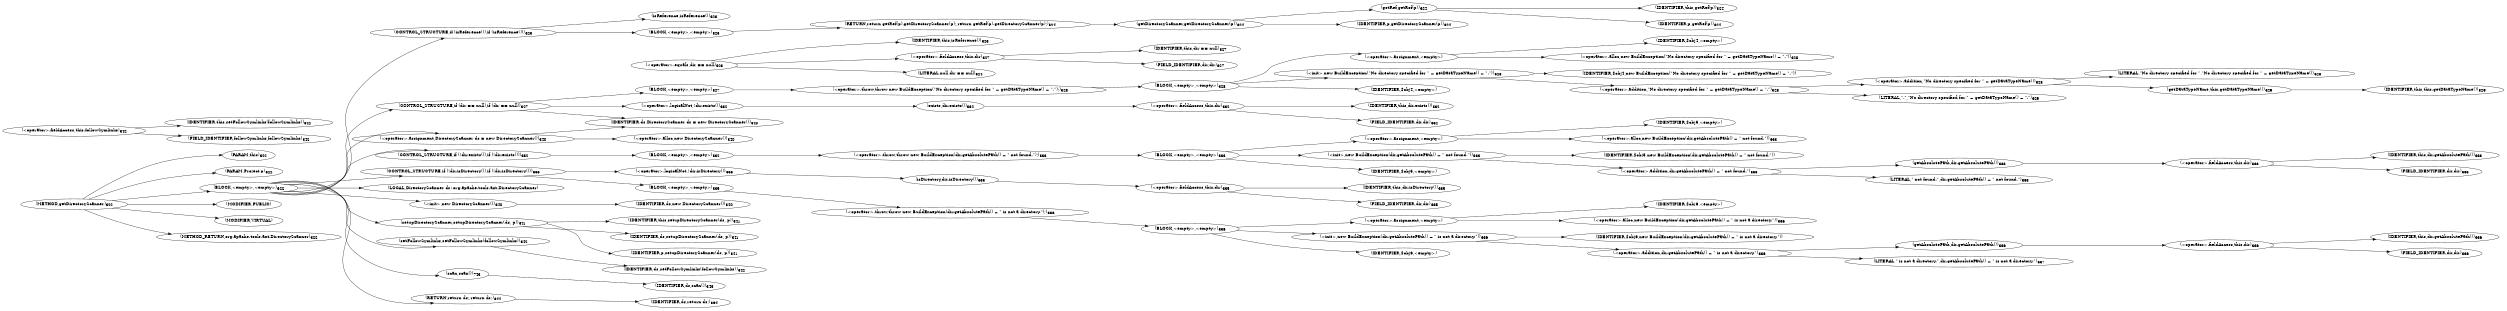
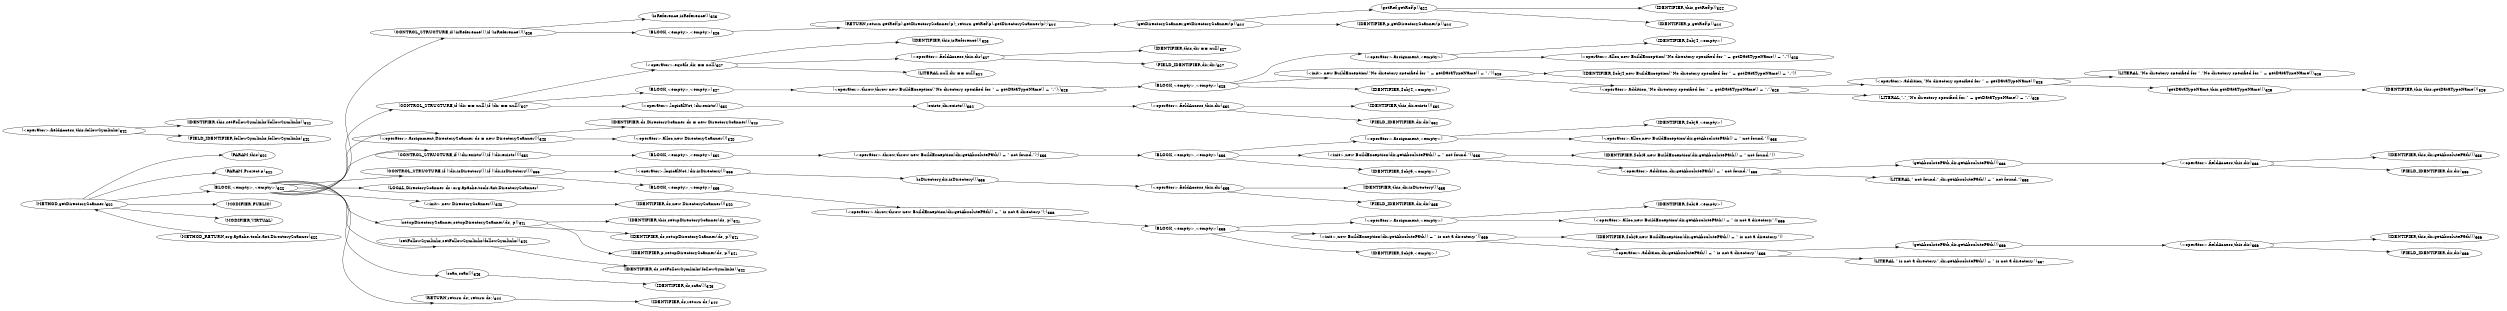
  digraph {
    rankdir=LR
    n1 [label=<(METHOD,getDirectoryScanner)<SUB>322</SUB>>]
    n2 [label=<(PARAM,this)<SUB>322</SUB>>]
    n3 [label=<(PARAM,Project p)<SUB>322</SUB>>]
    n4 [label=<(BLOCK,&lt;empty&gt;,&lt;empty&gt;)<SUB>322</SUB>>]
    n5 [label=<(MODIFIER,PUBLIC)>]
    n6 [label=<(MODIFIER,VIRTUAL)>]
    n7 [label=<(METHOD_RETURN,org.apache.tools.ant.DirectoryScanner)<SUB>322</SUB>>]
    n8 [label=<(CONTROL_STRUCTURE,if (isReference()),if (isReference()))<SUB>323</SUB>>]
    n9 [label=<(CONTROL_STRUCTURE,if (dir == null),if (dir == null))<SUB>327</SUB>>]
    n10 [label=<(CONTROL_STRUCTURE,if (!dir.exists()),if (!dir.exists()))<SUB>332</SUB>>]
    n11 [label=<(CONTROL_STRUCTURE,if (!dir.isDirectory()),if (!dir.isDirectory()))<SUB>335</SUB>>]
    n12 [label=<(LOCAL,DirectoryScanner ds: org.apache.tools.ant.DirectoryScanner)>]
    n13 [label=<(&lt;operator&gt;.assignment,DirectoryScanner ds = new DirectoryScanner())<SUB>340</SUB>>]
    n14 [label=<(&lt;init&gt;,new DirectoryScanner())<SUB>340</SUB>>]
    n15 [label=<(setupDirectoryScanner,setupDirectoryScanner(ds, p))<SUB>341</SUB>>]
    n16 [label=<(setFollowSymlinks,setFollowSymlinks(followSymlinks))<SUB>342</SUB>>]
-   n17 [label=<(scan,scan())<SUB>743</SUB>>]
+   n17 [label=<(scan,scan())<SUB>343</SUB>>]
    n18 [label=<(RETURN,return ds;,return ds;)<SUB>344</SUB>>]
    n19 [label=<(isReference,isReference())<SUB>323</SUB>>]
    n20 [label=<(BLOCK,&lt;empty&gt;,&lt;empty&gt;)<SUB>323</SUB>>]
-   n21 [label=<(&lt;operator&gt;.equals,dir == null)<SUB>323</SUB>>]
+   n21 [label=<(&lt;operator&gt;.equals,dir == null)<SUB>327</SUB>>]
    n22 [label=<(BLOCK,&lt;empty&gt;,&lt;empty&gt;)<SUB>327</SUB>>]
    n23 [label=<(&lt;operator&gt;.logicalNot,!dir.exists())<SUB>332</SUB>>]
    n24 [label=<(BLOCK,&lt;empty&gt;,&lt;empty&gt;)<SUB>332</SUB>>]
    n25 [label=<(&lt;operator&gt;.logicalNot,!dir.isDirectory())<SUB>335</SUB>>]
    n26 [label=<(BLOCK,&lt;empty&gt;,&lt;empty&gt;)<SUB>335</SUB>>]
    n27 [label=<(IDENTIFIER,ds,DirectoryScanner ds = new DirectoryScanner())<SUB>340</SUB>>]
    n28 [label=<(&lt;operator&gt;.alloc,new DirectoryScanner())<SUB>340</SUB>>]
    n29 [label=<(IDENTIFIER,ds,new DirectoryScanner())<SUB>340</SUB>>]
    n30 [label=<(IDENTIFIER,this,setupDirectoryScanner(ds, p))<SUB>341</SUB>>]
    n31 [label=<(IDENTIFIER,ds,setupDirectoryScanner(ds, p))<SUB>341</SUB>>]
    n32 [label=<(IDENTIFIER,p,setupDirectoryScanner(ds, p))<SUB>341</SUB>>]
    n33 [label=<(IDENTIFIER,ds,setFollowSymlinks(followSymlinks))<SUB>342</SUB>>]
    n34 [label=<(IDENTIFIER,ds,scan())<SUB>343</SUB>>]
-   n35 [label=<(IDENTIFIER,ds,return ds;)<SUB>394</SUB>>]
+   n35 [label=<(IDENTIFIER,ds,return ds;)<SUB>344</SUB>>]
    n36 [label=<(RETURN,return getRef(p).getDirectoryScanner(p);,return getRef(p).getDirectoryScanner(p);)<SUB>324</SUB>>]
    n37 [label=<(IDENTIFIER,this,isReference())<SUB>323</SUB>>]
    n38 [label=<(getDirectoryScanner,getDirectoryScanner(p))<SUB>324</SUB>>]
    n39 [label=<(getRef,getRef(p))<SUB>324</SUB>>]
    n40 [label=<(IDENTIFIER,p,getDirectoryScanner(p))<SUB>324</SUB>>]
    n41 [label=<(IDENTIFIER,this,getRef(p))<SUB>324</SUB>>]
    n42 [label=<(IDENTIFIER,p,getRef(p))<SUB>324</SUB>>]
    n43 [label=<(&lt;operator&gt;.fieldAccess,this.dir)<SUB>327</SUB>>]
    n44 [label=<(LITERAL,null,dir == null)<SUB>324</SUB>>]
    n45 [label=<(&lt;operator&gt;.throw,throw new BuildException(&quot;No directory specified for &quot; + getDataTypeName() + &quot;.&quot;);)<SUB>328</SUB>>]
    n46 [label=<(IDENTIFIER,this,dir == null)<SUB>327</SUB>>]
    n47 [label=<(FIELD_IDENTIFIER,dir,dir)<SUB>327</SUB>>]
    n48 [label=<(BLOCK,&lt;empty&gt;,&lt;empty&gt;)<SUB>328</SUB>>]
    n49 [label=<(&lt;operator&gt;.assignment,&lt;empty&gt;)>]
    n50 [label=<(&lt;init&gt;,new BuildException(&quot;No directory specified for &quot; + getDataTypeName() + &quot;.&quot;))<SUB>328</SUB>>]
    n51 [label=<(IDENTIFIER,$obj4,&lt;empty&gt;)>]
    n52 [label=<(IDENTIFIER,$obj4,&lt;empty&gt;)>]
    n53 [label=<(&lt;operator&gt;.alloc,new BuildException(&quot;No directory specified for &quot; + getDataTypeName() + &quot;.&quot;))<SUB>328</SUB>>]
    n54 [label=<(IDENTIFIER,$obj4,new BuildException(&quot;No directory specified for &quot; + getDataTypeName() + &quot;.&quot;))>]
    n55 [label=<(&lt;operator&gt;.addition,&quot;No directory specified for &quot; + getDataTypeName() + &quot;.&quot;)<SUB>328</SUB>>]
    n56 [label=<(&lt;operator&gt;.addition,&quot;No directory specified for &quot; + getDataTypeName())<SUB>328</SUB>>]
    n57 [label=<(LITERAL,&quot;.&quot;,&quot;No directory specified for &quot; + getDataTypeName() + &quot;.&quot;)<SUB>329</SUB>>]
    n58 [label=<(LITERAL,&quot;No directory specified for &quot;,&quot;No directory specified for &quot; + getDataTypeName())<SUB>328</SUB>>]
    n59 [label=<(getDataTypeName,this.getDataTypeName())<SUB>329</SUB>>]
    n60 [label=<(IDENTIFIER,this,this.getDataTypeName())<SUB>329</SUB>>]
    n61 [label=<(exists,dir.exists())<SUB>332</SUB>>]
    n62 [label=<(&lt;operator&gt;.throw,throw new BuildException(dir.getAbsolutePath() + &quot; not found.&quot;);)<SUB>333</SUB>>]
    n63 [label=<(&lt;operator&gt;.fieldAccess,this.dir)<SUB>332</SUB>>]
    n64 [label=<(IDENTIFIER,this,dir.exists())<SUB>332</SUB>>]
    n65 [label=<(FIELD_IDENTIFIER,dir,dir)<SUB>332</SUB>>]
    n66 [label=<(BLOCK,&lt;empty&gt;,&lt;empty&gt;)<SUB>333</SUB>>]
    n67 [label=<(&lt;operator&gt;.assignment,&lt;empty&gt;)>]
    n68 [label=<(&lt;init&gt;,new BuildException(dir.getAbsolutePath() + &quot; not found.&quot;))<SUB>333</SUB>>]
    n69 [label=<(IDENTIFIER,$obj5,&lt;empty&gt;)>]
    n70 [label=<(IDENTIFIER,$obj5,&lt;empty&gt;)>]
    n71 [label=<(&lt;operator&gt;.alloc,new BuildException(dir.getAbsolutePath() + &quot; not found.&quot;))<SUB>333</SUB>>]
    n72 [label=<(IDENTIFIER,$obj5,new BuildException(dir.getAbsolutePath() + &quot; not found.&quot;))>]
    n73 [label=<(&lt;operator&gt;.addition,dir.getAbsolutePath() + &quot; not found.&quot;)<SUB>333</SUB>>]
    n74 [label=<(getAbsolutePath,dir.getAbsolutePath())<SUB>333</SUB>>]
    n75 [label=<(LITERAL,&quot; not found.&quot;,dir.getAbsolutePath() + &quot; not found.&quot;)<SUB>333</SUB>>]
    n76 [label=<(&lt;operator&gt;.fieldAccess,this.dir)<SUB>333</SUB>>]
    n77 [label=<(IDENTIFIER,this,dir.getAbsolutePath())<SUB>333</SUB>>]
    n78 [label=<(FIELD_IDENTIFIER,dir,dir)<SUB>333</SUB>>]
    n79 [label=<(isDirectory,dir.isDirectory())<SUB>335</SUB>>]
    n80 [label=<(&lt;operator&gt;.throw,throw new BuildException(dir.getAbsolutePath() + &quot; is not a directory.&quot;);)<SUB>336</SUB>>]
    n81 [label=<(&lt;operator&gt;.fieldAccess,this.dir)<SUB>335</SUB>>]
    n82 [label=<(IDENTIFIER,this,dir.isDirectory())<SUB>335</SUB>>]
    n83 [label=<(FIELD_IDENTIFIER,dir,dir)<SUB>335</SUB>>]
    n84 [label=<(BLOCK,&lt;empty&gt;,&lt;empty&gt;)<SUB>336</SUB>>]
    n85 [label=<(&lt;operator&gt;.assignment,&lt;empty&gt;)>]
    n86 [label=<(&lt;init&gt;,new BuildException(dir.getAbsolutePath() + &quot; is not a directory.&quot;))<SUB>336</SUB>>]
    n87 [label=<(IDENTIFIER,$obj6,&lt;empty&gt;)>]
    n88 [label=<(IDENTIFIER,$obj6,&lt;empty&gt;)>]
    n89 [label=<(&lt;operator&gt;.alloc,new BuildException(dir.getAbsolutePath() + &quot; is not a directory.&quot;))<SUB>336</SUB>>]
    n90 [label=<(IDENTIFIER,$obj6,new BuildException(dir.getAbsolutePath() + &quot; is not a directory.&quot;))>]
    n91 [label=<(&lt;operator&gt;.addition,dir.getAbsolutePath() + &quot; is not a directory.&quot;)<SUB>336</SUB>>]
    n92 [label=<(getAbsolutePath,dir.getAbsolutePath())<SUB>336</SUB>>]
    n93 [label=<(LITERAL,&quot; is not a directory.&quot;,dir.getAbsolutePath() + &quot; is not a directory.&quot;)<SUB>337</SUB>>]
    n94 [label=<(&lt;operator&gt;.fieldAccess,this.dir)<SUB>336</SUB>>]
    n95 [label=<(IDENTIFIER,this,dir.getAbsolutePath())<SUB>336</SUB>>]
    n96 [label=<(FIELD_IDENTIFIER,dir,dir)<SUB>336</SUB>>]
    n97 [label=<(&lt;operator&gt;.fieldAccess,this.followSymlinks)<SUB>342</SUB>>]
    n98 [label=<(IDENTIFIER,this,setFollowSymlinks(followSymlinks))<SUB>342</SUB>>]
    n99 [label=<(FIELD_IDENTIFIER,followSymlinks,followSymlinks)<SUB>342</SUB>>]
    n1 -> n2
    n1 -> n3
    n1 -> n4
    n1 -> n5
    n1 -> n6
-   n1 -> n7
+   n7 -> n1
    n4 -> n8
    n4 -> n9
    n4 -> n10
    n4 -> n11
    n4 -> n12
    n4 -> n13
    n4 -> n14
    n4 -> n15
    n4 -> n16
    n4 -> n17
    n4 -> n18
    n8 -> n19
    n8 -> n20
-   n9 -> n27
+   n9 -> n21
    n9 -> n22
    n9 -> n23
    n10 -> n24
    n11 -> n25
    n11 -> n26
    n13 -> n27
    n13 -> n28
    n14 -> n29
    n15 -> n30
    n15 -> n31
    n15 -> n32
    n16 -> n33
    n17 -> n34
    n18 -> n35
    n20 -> n36
    n21 -> n37
    n21 -> n43
    n21 -> n44
    n22 -> n45
    n23 -> n61
    n24 -> n62
    n25 -> n79
    n26 -> n80
    n36 -> n38
    n38 -> n39
    n38 -> n40
    n39 -> n41
    n39 -> n42
    n43 -> n46
    n43 -> n47
    n45 -> n48
    n48 -> n49
    n48 -> n50
    n48 -> n51
    n49 -> n52
    n49 -> n53
    n50 -> n54
    n50 -> n55
    n55 -> n56
    n55 -> n57
    n56 -> n58
    n56 -> n59
    n59 -> n60
    n61 -> n63
    n62 -> n66
    n63 -> n64
    n63 -> n65
    n66 -> n67
    n66 -> n68
    n66 -> n69
    n67 -> n70
    n67 -> n71
    n68 -> n72
    n68 -> n73
    n73 -> n74
    n73 -> n75
    n74 -> n76
    n76 -> n77
    n76 -> n78
    n79 -> n81
    n80 -> n84
    n81 -> n82
    n81 -> n83
    n84 -> n85
    n84 -> n86
    n84 -> n87
    n85 -> n88
    n85 -> n89
    n86 -> n90
    n86 -> n91
    n91 -> n92
    n91 -> n93
    n92 -> n94
    n94 -> n95
    n94 -> n96
    n97 -> n98
    n97 -> n99
  }
